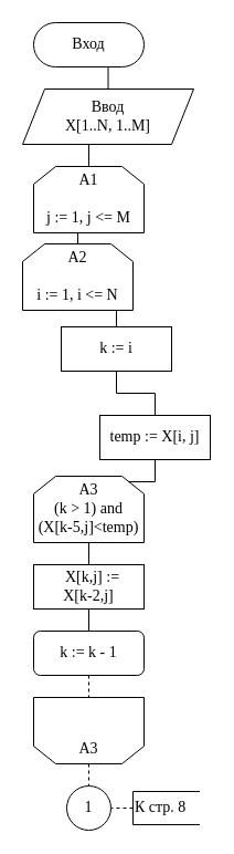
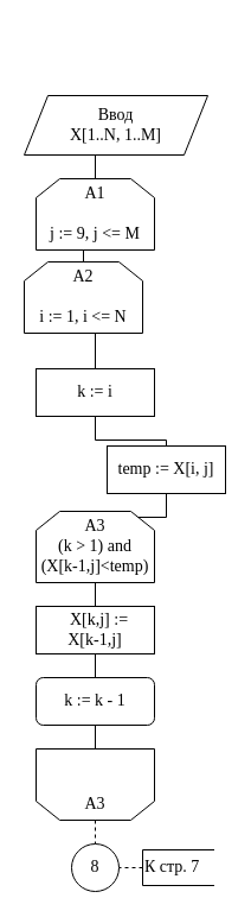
  <mxCell id="0" />
  <mxCell id="1" parent="0" />
- <mxCell id="2" style="edgeStyle=orthogonalEdgeStyle;rounded=0;orthogonalLoop=1;jettySize=auto;html=1;exitX=0.5;exitY=1;exitDx=0;exitDy=0;entryX=0.5;entryY=0;entryDx=0;entryDy=0;endArrow=none;endFill=0;" parent="1" source="3" target="5" edge="1"><mxGeometry relative="1" as="geometry" /></mxCell>
- <mxCell id="3" value="&lt;font face=&quot;Times New Roman&quot; style=&quot;font-size: 14px&quot;&gt;Вход&lt;/font&gt;" style="rounded=1;whiteSpace=wrap;html=1;arcSize=50;" parent="1" vertex="1"><mxGeometry x="30" y="20" width="100" height="40" as="geometry" /></mxCell>
  <mxCell id="4" style="edgeStyle=orthogonalEdgeStyle;rounded=0;orthogonalLoop=1;jettySize=auto;html=1;exitX=0.5;exitY=1;exitDx=0;exitDy=0;entryX=0.5;entryY=0;entryDx=0;entryDy=0;endArrow=none;endFill=0;" parent="1" source="5" target="7" edge="1"><mxGeometry relative="1" as="geometry" /></mxCell>
  <mxCell id="5" value="Ввод&lt;br&gt;X[1..N, 1..M]" style="shape=parallelogram;perimeter=parallelogramPerimeter;whiteSpace=wrap;html=1;fixedSize=1;align=center;fontFamily=Times New Roman;fontSize=14;" parent="1" vertex="1"><mxGeometry x="20" y="80" width="155" height="50" as="geometry" /></mxCell>
  <mxCell id="6" style="edgeStyle=orthogonalEdgeStyle;rounded=0;orthogonalLoop=1;jettySize=auto;html=1;exitX=0.5;exitY=1;exitDx=0;exitDy=0;entryX=0.5;entryY=0;entryDx=0;entryDy=0;endArrow=none;endFill=0;" parent="1" source="7" target="9" edge="1"><mxGeometry relative="1" as="geometry" /></mxCell>
- <mxCell id="7" value="A1&lt;br&gt;&lt;br&gt;j := 1, j &amp;lt;= M" style="shape=loopLimit;whiteSpace=wrap;html=1;fontFamily=Times New Roman;fontSize=14;" parent="1" vertex="1"><mxGeometry x="30" y="150" width="100" height="60" as="geometry" /></mxCell>
+ <mxCell id="7" value="A1&lt;br&gt;&lt;br&gt;j := 9, j &amp;lt;= M" style="shape=loopLimit;whiteSpace=wrap;html=1;fontFamily=Times New Roman;fontSize=14;" parent="1" vertex="1"><mxGeometry x="30" y="150" width="100" height="60" as="geometry" /></mxCell>
  <mxCell id="8" style="edgeStyle=orthogonalEdgeStyle;rounded=0;orthogonalLoop=1;jettySize=auto;html=1;exitX=0.5;exitY=1;exitDx=0;exitDy=0;entryX=0.5;entryY=0;entryDx=0;entryDy=0;endArrow=none;endFill=0;" parent="1" source="9" target="11" edge="1"><mxGeometry relative="1" as="geometry" /></mxCell>
  <mxCell id="9" value="A2&lt;br&gt;&lt;br&gt;i := 1, i &amp;lt;= N" style="shape=loopLimit;whiteSpace=wrap;html=1;fontFamily=Times New Roman;fontSize=14;" parent="1" vertex="1"><mxGeometry x="20" y="220" width="100" height="60" as="geometry" /></mxCell>
  <mxCell id="10" style="edgeStyle=orthogonalEdgeStyle;rounded=0;orthogonalLoop=1;jettySize=auto;html=1;exitX=0.5;exitY=1;exitDx=0;exitDy=0;entryX=0.5;entryY=0;entryDx=0;entryDy=0;endArrow=none;endFill=0;" parent="1" source="11" target="13" edge="1"><mxGeometry relative="1" as="geometry" /></mxCell>
- <mxCell id="11" value="k := i" style="rounded=0;whiteSpace=wrap;html=1;fontFamily=Times New Roman;fontSize=14;" parent="1" vertex="1"><mxGeometry x="55" y="295" width="100" height="40" as="geometry" /></mxCell>
+ <mxCell id="11" value="k := i" style="rounded=0;whiteSpace=wrap;html=1;fontFamily=Times New Roman;fontSize=14;" parent="1" vertex="1"><mxGeometry x="30" y="310" width="100" height="40" as="geometry" /></mxCell>
  <mxCell id="12" style="edgeStyle=orthogonalEdgeStyle;rounded=0;orthogonalLoop=1;jettySize=auto;html=1;exitX=0.5;exitY=1;exitDx=0;exitDy=0;entryX=0.5;entryY=0;entryDx=0;entryDy=0;endArrow=none;endFill=0;" parent="1" source="13" target="15" edge="1"><mxGeometry relative="1" as="geometry" /></mxCell>
  <mxCell id="13" value="temp := X[i, j]" style="rounded=0;whiteSpace=wrap;html=1;fontFamily=Times New Roman;fontSize=14;" parent="1" vertex="1"><mxGeometry x="90" y="375" width="100" height="40" as="geometry" /></mxCell>
  <mxCell id="14" style="edgeStyle=orthogonalEdgeStyle;rounded=0;orthogonalLoop=1;jettySize=auto;html=1;exitX=0.5;exitY=1;exitDx=0;exitDy=0;entryX=0.5;entryY=0;entryDx=0;entryDy=0;endArrow=none;endFill=0;" parent="1" source="15" target="17" edge="1"><mxGeometry relative="1" as="geometry" /></mxCell>
- <mxCell id="15" value="A3&lt;br&gt;(k &amp;gt; 1) and&lt;br&gt;(X[k-5,j]&amp;lt;temp)" style="shape=loopLimit;whiteSpace=wrap;html=1;fontFamily=Times New Roman;fontSize=14;" parent="1" vertex="1"><mxGeometry x="30" y="430" width="100" height="60" as="geometry" /></mxCell>
+ <mxCell id="15" value="A3&lt;br&gt;(k &amp;gt; 1) and&lt;br&gt;(X[k-1,j]&amp;lt;temp)" style="shape=loopLimit;whiteSpace=wrap;html=1;fontFamily=Times New Roman;fontSize=14;" parent="1" vertex="1"><mxGeometry x="30" y="430" width="100" height="60" as="geometry" /></mxCell>
  <mxCell id="16" style="edgeStyle=orthogonalEdgeStyle;rounded=0;orthogonalLoop=1;jettySize=auto;html=1;exitX=0.5;exitY=1;exitDx=0;exitDy=0;entryX=0.5;entryY=0;entryDx=0;entryDy=0;endArrow=none;endFill=0;" parent="1" source="17" target="19" edge="1"><mxGeometry relative="1" as="geometry" /></mxCell>
- <mxCell id="17" value="&amp;nbsp; X[k,j] := &lt;br&gt;X[k-2,j]" style="rounded=0;whiteSpace=wrap;html=1;fontFamily=Times New Roman;fontSize=14;" parent="1" vertex="1"><mxGeometry x="30" y="510" width="100" height="40" as="geometry" /></mxCell>
- <mxCell id="18" style="edgeStyle=orthogonalEdgeStyle;rounded=0;orthogonalLoop=1;jettySize=auto;html=1;exitX=0.5;exitY=1;exitDx=0;exitDy=0;entryX=0.5;entryY=0;entryDx=0;entryDy=0;endArrow=none;endFill=0;dashed=1;" parent="1" source="19" target="21" edge="1"><mxGeometry relative="1" as="geometry" /></mxCell>
+ <mxCell id="17" value="&amp;nbsp; X[k,j] := &lt;br&gt;X[k-1,j]" style="rounded=0;whiteSpace=wrap;html=1;fontFamily=Times New Roman;fontSize=14;" parent="1" vertex="1"><mxGeometry x="30" y="510" width="100" height="40" as="geometry" /></mxCell>
+ <mxCell id="18" style="edgeStyle=orthogonalEdgeStyle;rounded=0;orthogonalLoop=1;jettySize=auto;html=1;exitX=0.5;exitY=1;exitDx=0;exitDy=0;entryX=0.5;entryY=0;entryDx=0;entryDy=0;endArrow=none;endFill=0;" parent="1" source="19" target="21" edge="1"><mxGeometry relative="1" as="geometry" /></mxCell>
  <mxCell id="19" value="k := k - 1" style="whiteSpace=wrap;html=1;fontFamily=Times New Roman;fontSize=14;rounded=1;" parent="1" vertex="1"><mxGeometry x="30" y="570" width="100" height="40" as="geometry" /></mxCell>
  <mxCell id="20" style="edgeStyle=orthogonalEdgeStyle;rounded=0;orthogonalLoop=1;jettySize=auto;html=1;exitX=0.5;exitY=1;exitDx=0;exitDy=0;entryX=0.5;entryY=0;entryDx=0;entryDy=0;endArrow=none;endFill=0;dashed=1;" parent="1" source="21" target="23" edge="1"><mxGeometry relative="1" as="geometry" /></mxCell>
  <mxCell id="21" value="&lt;br&gt;&lt;br&gt;A3" style="shape=loopLimit;whiteSpace=wrap;html=1;flipV=1;fontFamily=Times New Roman;fontSize=14;" parent="1" vertex="1"><mxGeometry x="30" y="630" width="100" height="60" as="geometry" /></mxCell>
  <mxCell id="22" value="" style="endArrow=none;dashed=1;html=1;" parent="1" edge="1"><mxGeometry width="50" height="50" relative="1" as="geometry"><mxPoint x="120" y="730" as="sourcePoint" /><mxPoint x="100" y="730" as="targetPoint" /></mxGeometry></mxCell>
- <mxCell id="23" value="&lt;font face=&quot;Times New Roman&quot; style=&quot;font-size: 14px&quot;&gt;1&lt;/font&gt;" style="ellipse;whiteSpace=wrap;html=1;aspect=fixed;align=center;" parent="1" vertex="1"><mxGeometry x="60" y="710" width="40" height="40" as="geometry" /></mxCell>
- <mxCell id="24" value="&lt;font face=&quot;Times New Roman&quot; style=&quot;font-size: 14px&quot;&gt;К стр. 8&lt;/font&gt;" style="shape=partialRectangle;whiteSpace=wrap;html=1;bottom=1;right=1;left=1;top=0;fillColor=none;routingCenterX=-0.5;direction=south;align=left;" parent="1" vertex="1"><mxGeometry x="120" y="715" width="60" height="30" as="geometry" /></mxCell>
+ <mxCell id="23" value="&lt;font face=&quot;Times New Roman&quot; style=&quot;font-size: 14px&quot;&gt;8&lt;/font&gt;" style="ellipse;whiteSpace=wrap;html=1;aspect=fixed;align=center;" parent="1" vertex="1"><mxGeometry x="60" y="710" width="40" height="40" as="geometry" /></mxCell>
+ <mxCell id="24" value="&lt;font face=&quot;Times New Roman&quot; style=&quot;font-size: 14px&quot;&gt;К стр. 7&lt;/font&gt;" style="shape=partialRectangle;whiteSpace=wrap;html=1;bottom=1;right=1;left=1;top=0;fillColor=none;routingCenterX=-0.5;direction=south;align=left;" parent="1" vertex="1"><mxGeometry x="120" y="715" width="60" height="30" as="geometry" /></mxCell>
